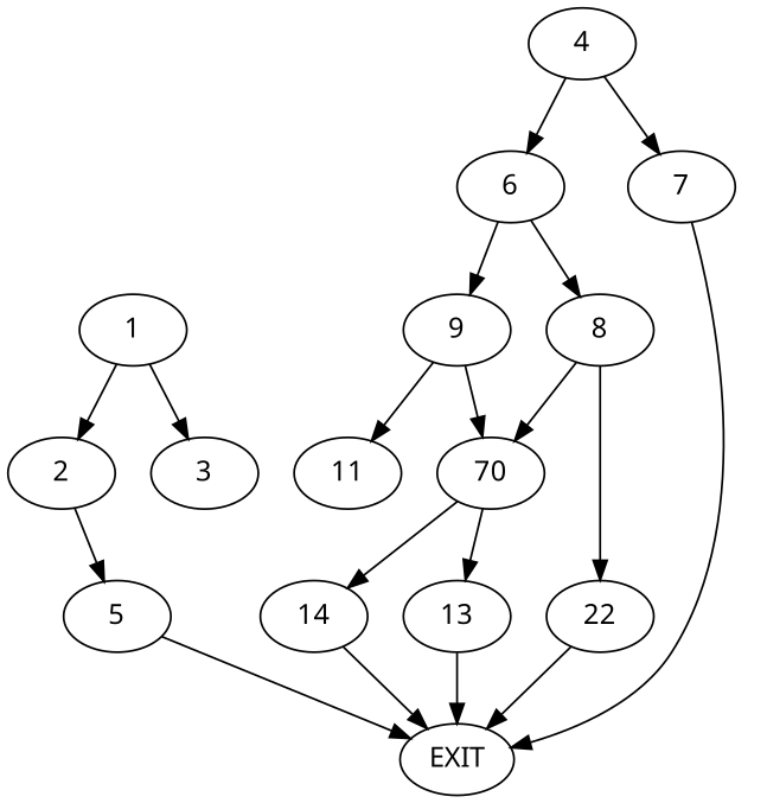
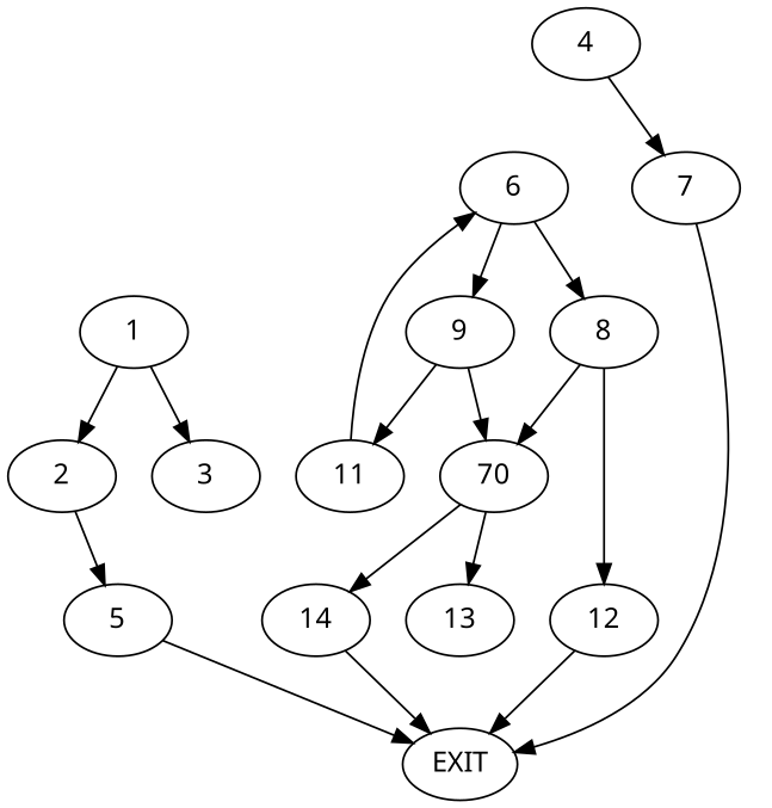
  digraph {
    fontname="Noto Sans"
    node [fontname="Noto Sans"]
    edge [fontname="Noto Sans"]
    1
    2
    3
    n4 [label=EXIT]
    5
    4
    6
    7
    8
    9
    n11 [label=70]
-   12 [label=22]
+   12
    11
    13
    14
    1 -> 2
    1 -> 3
    2 -> 5
    5 -> n4
-   4 -> 6
+   11 -> 6
    4 -> 7
    6 -> 8
    6 -> 9
    7 -> n4
    8 -> n11
    8 -> 12
    9 -> n11
    9 -> 11
    n11 -> 13
    n11 -> 14
    12 -> n4
-   13 -> n4
    14 -> n4
  }
